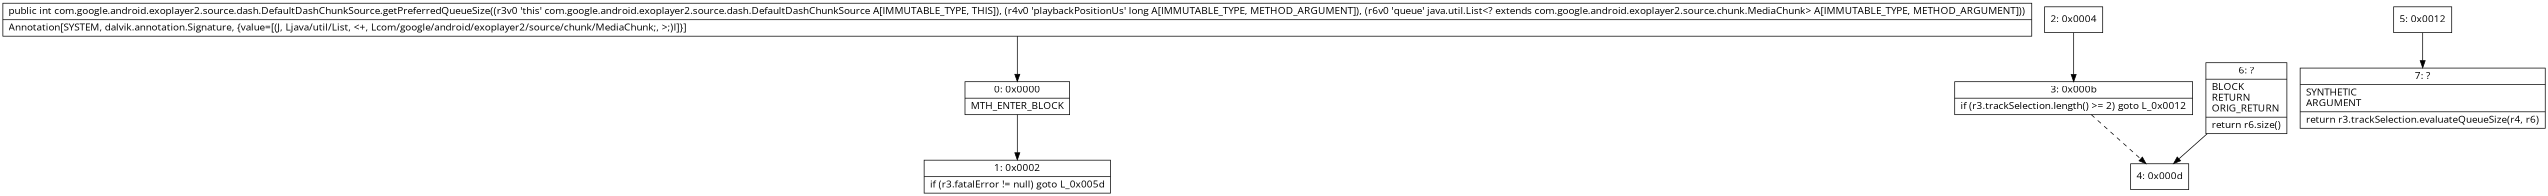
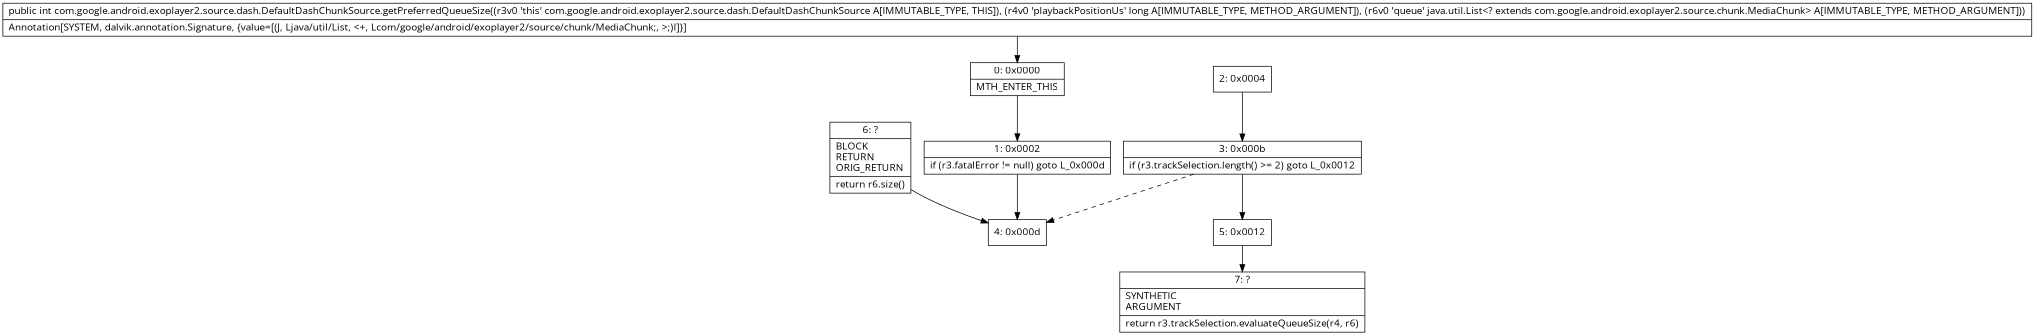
  digraph {
    fontname="Open Sans"
    node [fontname="Open Sans" shape=record]
    edge [fontname="Open Sans"]
-   n1 [label="{0\:\ 0x0000|MTH_ENTER_BLOCK\l}"]
-   n2 [label="{1\:\ 0x0002|if (r3.fatalError != null) goto L_0x005d\l}"]
+   n1 [label="{0\:\ 0x0000|MTH_ENTER_THIS\l}"]
+   n2 [label="{1\:\ 0x0002|if (r3.fatalError != null) goto L_0x000d\l}"]
    n3 [label="{4\:\ 0x000d}"]
    n4 [label="{2\:\ 0x0004}"]
    n5 [label="{3\:\ 0x000b|if (r3.trackSelection.length() \>= 2) goto L_0x0012\l}"]
    n6 [label="{5\:\ 0x0012}"]
    n7 [label="{7\:\ ?|SYNTHETIC\lARGUMENT\l|return r3.trackSelection.evaluateQueueSize(r4, r6)\l}"]
    n8 [label="{6\:\ ?|BLOCK\lRETURN\lORIG_RETURN\l|return r6.size()\l}"]
    n9 [label="{public int com.google.android.exoplayer2.source.dash.DefaultDashChunkSource.getPreferredQueueSize((r3v0 'this' com.google.android.exoplayer2.source.dash.DefaultDashChunkSource A[IMMUTABLE_TYPE, THIS]), (r4v0 'playbackPositionUs' long A[IMMUTABLE_TYPE, METHOD_ARGUMENT]), (r6v0 'queue' java.util.List\<? extends com.google.android.exoplayer2.source.chunk.MediaChunk\> A[IMMUTABLE_TYPE, METHOD_ARGUMENT]))  | Annotation[SYSTEM, dalvik.annotation.Signature, \{value=[(J, Ljava\/util\/List, \<+, Lcom\/google\/android\/exoplayer2\/source\/chunk\/MediaChunk;, \>;)I]\}]\l}"]
    n1 -> n2
+   n2 -> n3
    n4 -> n5
    n5 -> n3 [style=dashed]
+   n5 -> n6
    n6 -> n7
    n8 -> n3
    n9 -> n1
  }
